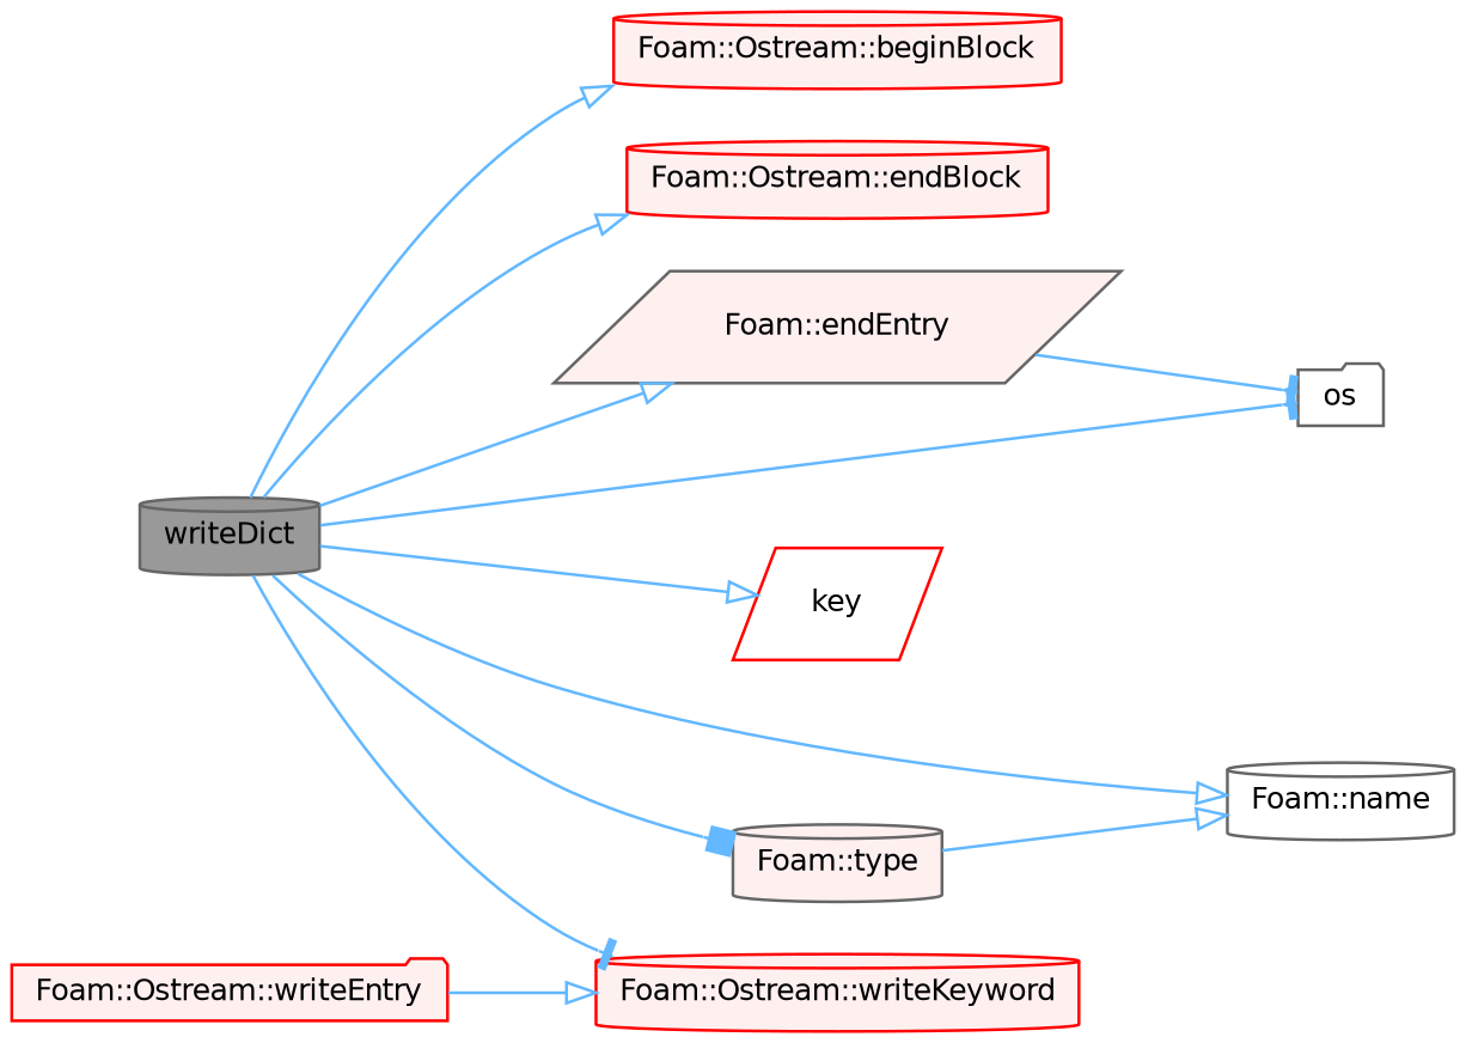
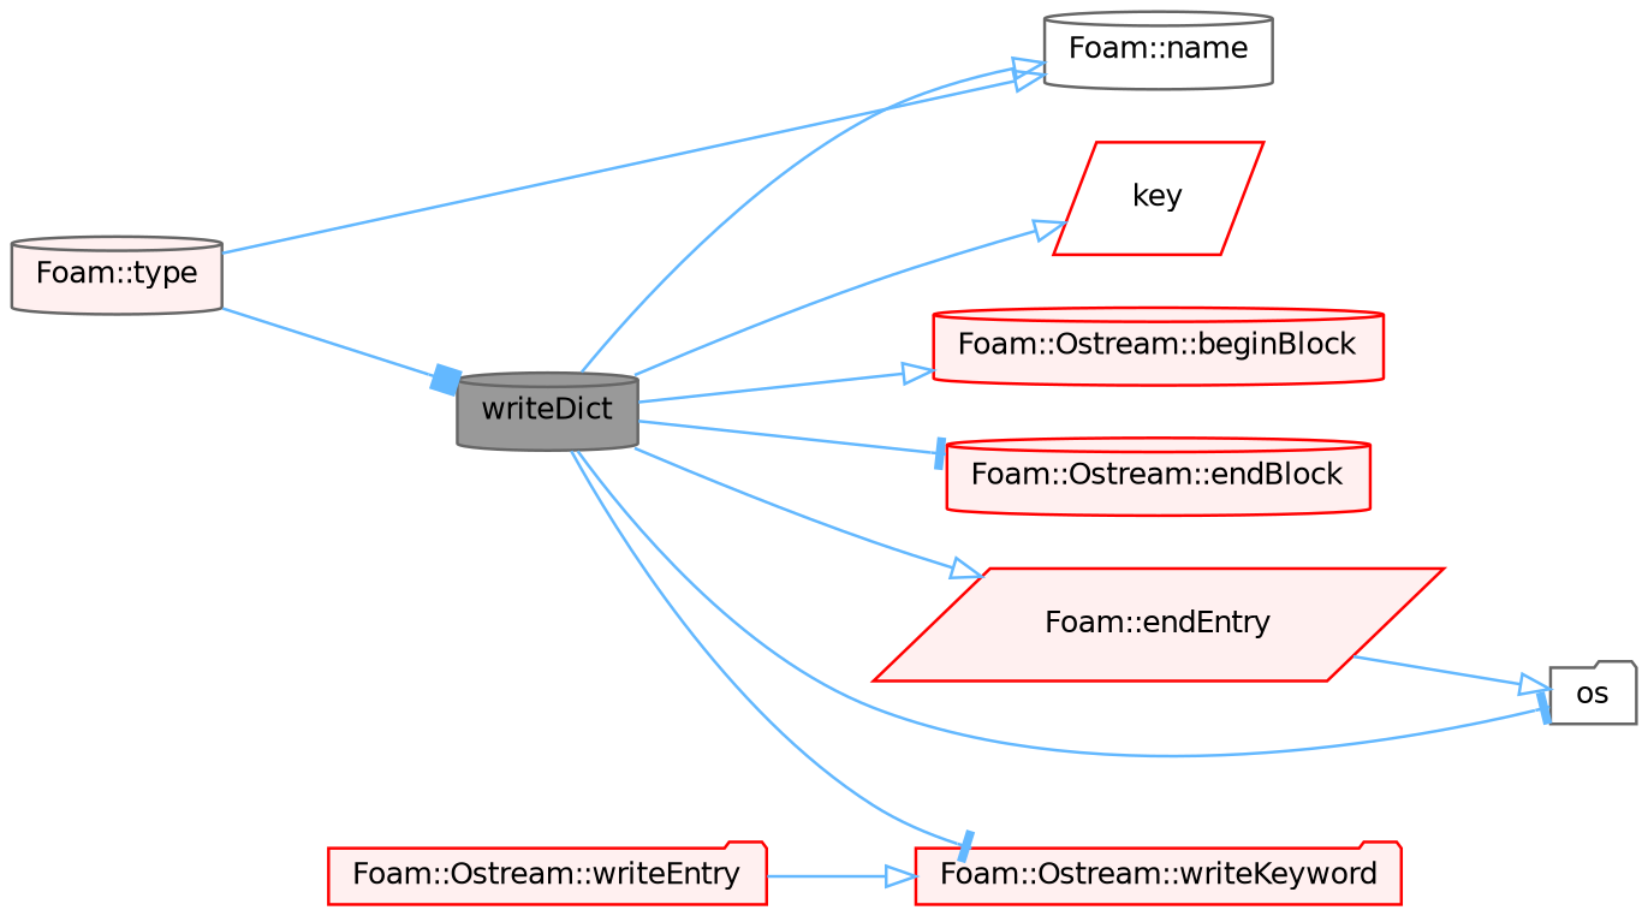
  digraph {
    rankdir=LR
    node [color=red fillcolor="#FFF0F0" fontname=Helvetica fontsize=10 shape=cylinder style=filled]
    edge [arrowhead=onormal color=steelblue1 fontname=Helvetica fontsize=10 labelfontname=Helvetica labelfontsize=10 style=solid]
    n1 [color=gray40 fillcolor=grey60 fontcolor=black height=0.2 label=writeDict width=0.4]
    n2 [height=0.2 label="Foam::Ostream::beginBlock" width=0.4]
    n3 [height=0.2 label="Foam::Ostream::endBlock" width=0.4]
-   n4 [color=grey40 height=0.2 label="Foam::endEntry" shape=parallelogram width=0.4]
+   n4 [height=0.2 label="Foam::endEntry" shape=parallelogram width=0.4]
    n5 [color=grey40 fillcolor=white height=0.2 label=os shape=folder width=0.4]
    n6 [fillcolor=white height=0.2 label=key shape=parallelogram width=0.4]
    n7 [color=grey40 fillcolor=white height=0.2 label="Foam::name" width=0.4]
    n8 [color=grey40 height=0.2 label="Foam::type" width=0.4]
-   n9 [height=0.2 label="Foam::Ostream::writeKeyword" width=0.4]
+   n9 [height=0.2 label="Foam::Ostream::writeKeyword" shape=folder width=0.4]
    n10 [height=0.2 label="Foam::Ostream::writeEntry" shape=folder width=0.4]
    n1 -> n2
-   n1 -> n3
+   n1 -> n3 [arrowhead=tee]
    n1 -> n4
    n1 -> n5 [arrowhead=tee]
    n1 -> n6
    n1 -> n7
-   n1 -> n8 [arrowhead=box]
+   n8 -> n1 [arrowhead=box]
    n1 -> n9 [arrowhead=tee]
-   n4 -> n5 [arrowhead=tee]
+   n4 -> n5
    n8 -> n7
    n10 -> n9
  }
